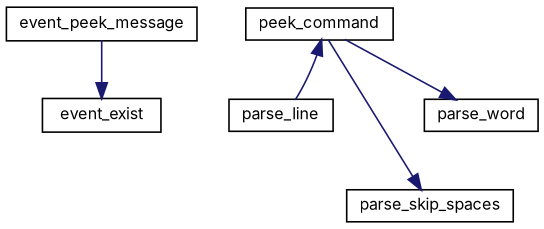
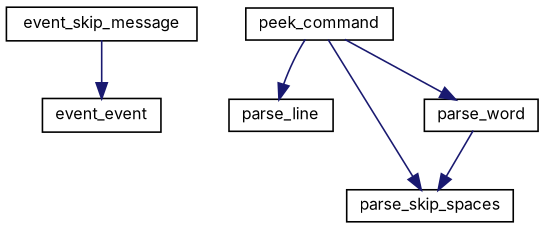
  digraph {
    fontname=Inter
    rankdir=TB
    node [color=black fontname=Inter fontsize=10 shape=record]
    edge [color=midnightblue fontname=Inter fontsize=10 labelfontname=FreeSans labelfontsize=10 style=solid]
-   n1 [height=0.2 label=event_peek_message width=0.4]
-   n2 [height=0.2 label=event_exist width=0.4]
+   n1 [height=0.2 label=event_skip_message width=0.4]
+   n2 [height=0.2 label=event_event width=0.4]
    n3 [height=0.2 label=peek_command width=0.4]
    n4 [height=0.2 label=parse_line width=0.4]
    n5 [height=0.2 label=parse_skip_spaces width=0.4]
    n6 [height=0.2 label=parse_word width=0.4]
    n1 -> n2
-   n4 -> n3
+   n3 -> n4
    n3 -> n5
    n3 -> n6
+   n6 -> n5
  }
